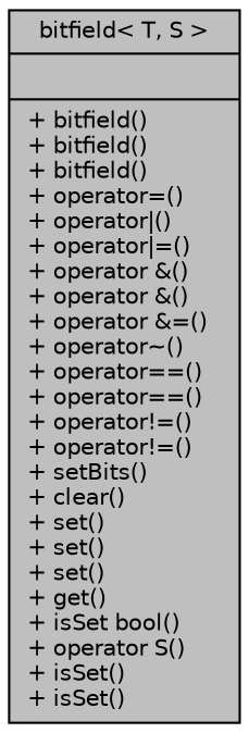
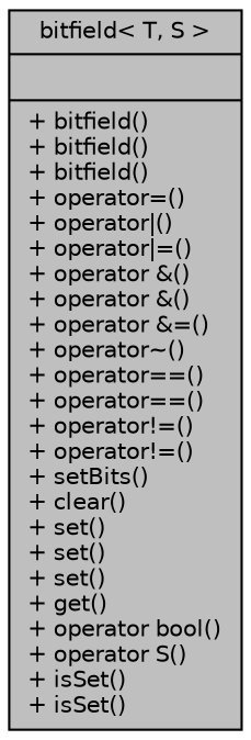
  digraph {
-   n1 [color=black fillcolor=grey75 fontcolor=black fontname=Helvetica fontsize=10 height=0.2 label="{bitfield\< T, S \>\n||+ bitfield()\l+ bitfield()\l+ bitfield()\l+ operator=()\l+ operator\|()\l+ operator\|=()\l+ operator &()\l+ operator &()\l+ operator &=()\l+ operator~()\l+ operator==()\l+ operator==()\l+ operator!=()\l+ operator!=()\l+ setBits()\l+ clear()\l+ set()\l+ set()\l+ set()\l+ get()\l+ isSet bool()\l+ operator S()\l+ isSet()\l+ isSet()\l}" shape=record style=filled width=0.4]
+   n1 [color=black fillcolor=grey75 fontcolor=black fontname=Helvetica fontsize=10 height=0.2 label="{bitfield\< T, S \>\n||+ bitfield()\l+ bitfield()\l+ bitfield()\l+ operator=()\l+ operator\|()\l+ operator\|=()\l+ operator &()\l+ operator &()\l+ operator &=()\l+ operator~()\l+ operator==()\l+ operator==()\l+ operator!=()\l+ operator!=()\l+ setBits()\l+ clear()\l+ set()\l+ set()\l+ set()\l+ get()\l+ operator bool()\l+ operator S()\l+ isSet()\l+ isSet()\l}" shape=record style=filled width=0.4]
  }
